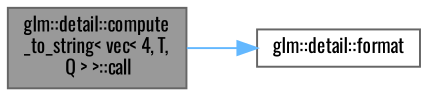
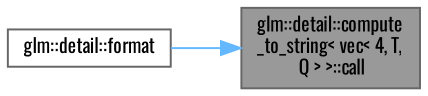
  digraph {
    rankdir=LR
    fontname=Oswald
    node [fontname=Oswald fontsize=10 shape=box style=filled]
    n1 [color=gray40 fillcolor=grey60 fontcolor=black height=0.2 label="glm::detail::compute\l_to_string\< vec\< 4, T,\l Q \> \>::call" width=0.4]
    n2 [color=grey40 fillcolor=white height=0.2 label="glm::detail::format" width=0.4]
-   n1 -> n2 [color=steelblue1 fontname=Oswald fontsize=10 labelfontname=Helvetica labelfontsize=10 style=solid]
+   n2 -> n1 [color=steelblue1 fontname=Oswald fontsize=10 labelfontname=Helvetica labelfontsize=10 style=solid]
  }
